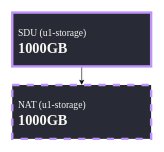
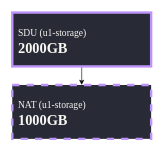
  <mxCell id="0" />
  <mxCell id="1" parent="0" />
  <mxCell id="2" style="edgeStyle=orthogonalEdgeStyle;rounded=0;orthogonalLoop=1;jettySize=auto;html=1;exitX=0.5;exitY=1;exitDx=0;exitDy=0;entryX=0.5;entryY=0;entryDx=0;entryDy=0;fontSize=16;" edge="1" parent="1" source="3" target="4"><mxGeometry relative="1" as="geometry" /></mxCell>
- <mxCell id="3" value="&lt;div style=&quot;&quot;&gt;&lt;span style=&quot;background-color: initial; font-weight: normal;&quot;&gt;&lt;font style=&quot;font-size: 16px;&quot;&gt;SDU (u1-storage)&lt;/font&gt;&lt;/span&gt;&lt;/div&gt;1000GB" style="rounded=0;whiteSpace=wrap;html=1;fillColor=#282a36;strokeColor=#BD93F9;strokeWidth=4;fontFamily=Source Sans Pro;fontSize=24;fontColor=#F8F8F2;fontSource=https%3A%2F%2Ffonts.googleapis.com%2Fcss%3Ffamily%3DSource%2BSans%2BPro;fontStyle=1;align=left;spacing=10;" vertex="1" parent="1"><mxGeometry x="20" y="20" width="232" height="90" as="geometry" /></mxCell>
+ <mxCell id="3" value="&lt;div style=&quot;&quot;&gt;&lt;span style=&quot;background-color: initial; font-weight: normal;&quot;&gt;&lt;font style=&quot;font-size: 16px;&quot;&gt;SDU (u1-storage)&lt;/font&gt;&lt;/span&gt;&lt;/div&gt;2000GB" style="rounded=0;whiteSpace=wrap;html=1;fillColor=#282a36;strokeColor=#BD93F9;strokeWidth=4;fontFamily=Source Sans Pro;fontSize=24;fontColor=#F8F8F2;fontSource=https%3A%2F%2Ffonts.googleapis.com%2Fcss%3Ffamily%3DSource%2BSans%2BPro;fontStyle=1;align=left;spacing=10;" vertex="1" parent="1"><mxGeometry x="20" y="20" width="232" height="90" as="geometry" /></mxCell>
  <mxCell id="4" value="&lt;div style=&quot;&quot;&gt;&lt;span style=&quot;background-color: initial; font-weight: normal;&quot;&gt;&lt;font style=&quot;font-size: 16px;&quot;&gt;NAT (u1-storage)&lt;/font&gt;&lt;/span&gt;&lt;/div&gt;1000GB" style="rounded=0;whiteSpace=wrap;html=1;fillColor=#282a36;strokeColor=#BD93F9;strokeWidth=4;fontFamily=Source Sans Pro;fontSize=24;fontColor=#F8F8F2;fontSource=https%3A%2F%2Ffonts.googleapis.com%2Fcss%3Ffamily%3DSource%2BSans%2BPro;fontStyle=1;align=left;spacing=10;dashed=1;" vertex="1" parent="1"><mxGeometry x="20" y="141" width="232" height="90" as="geometry" /></mxCell>
